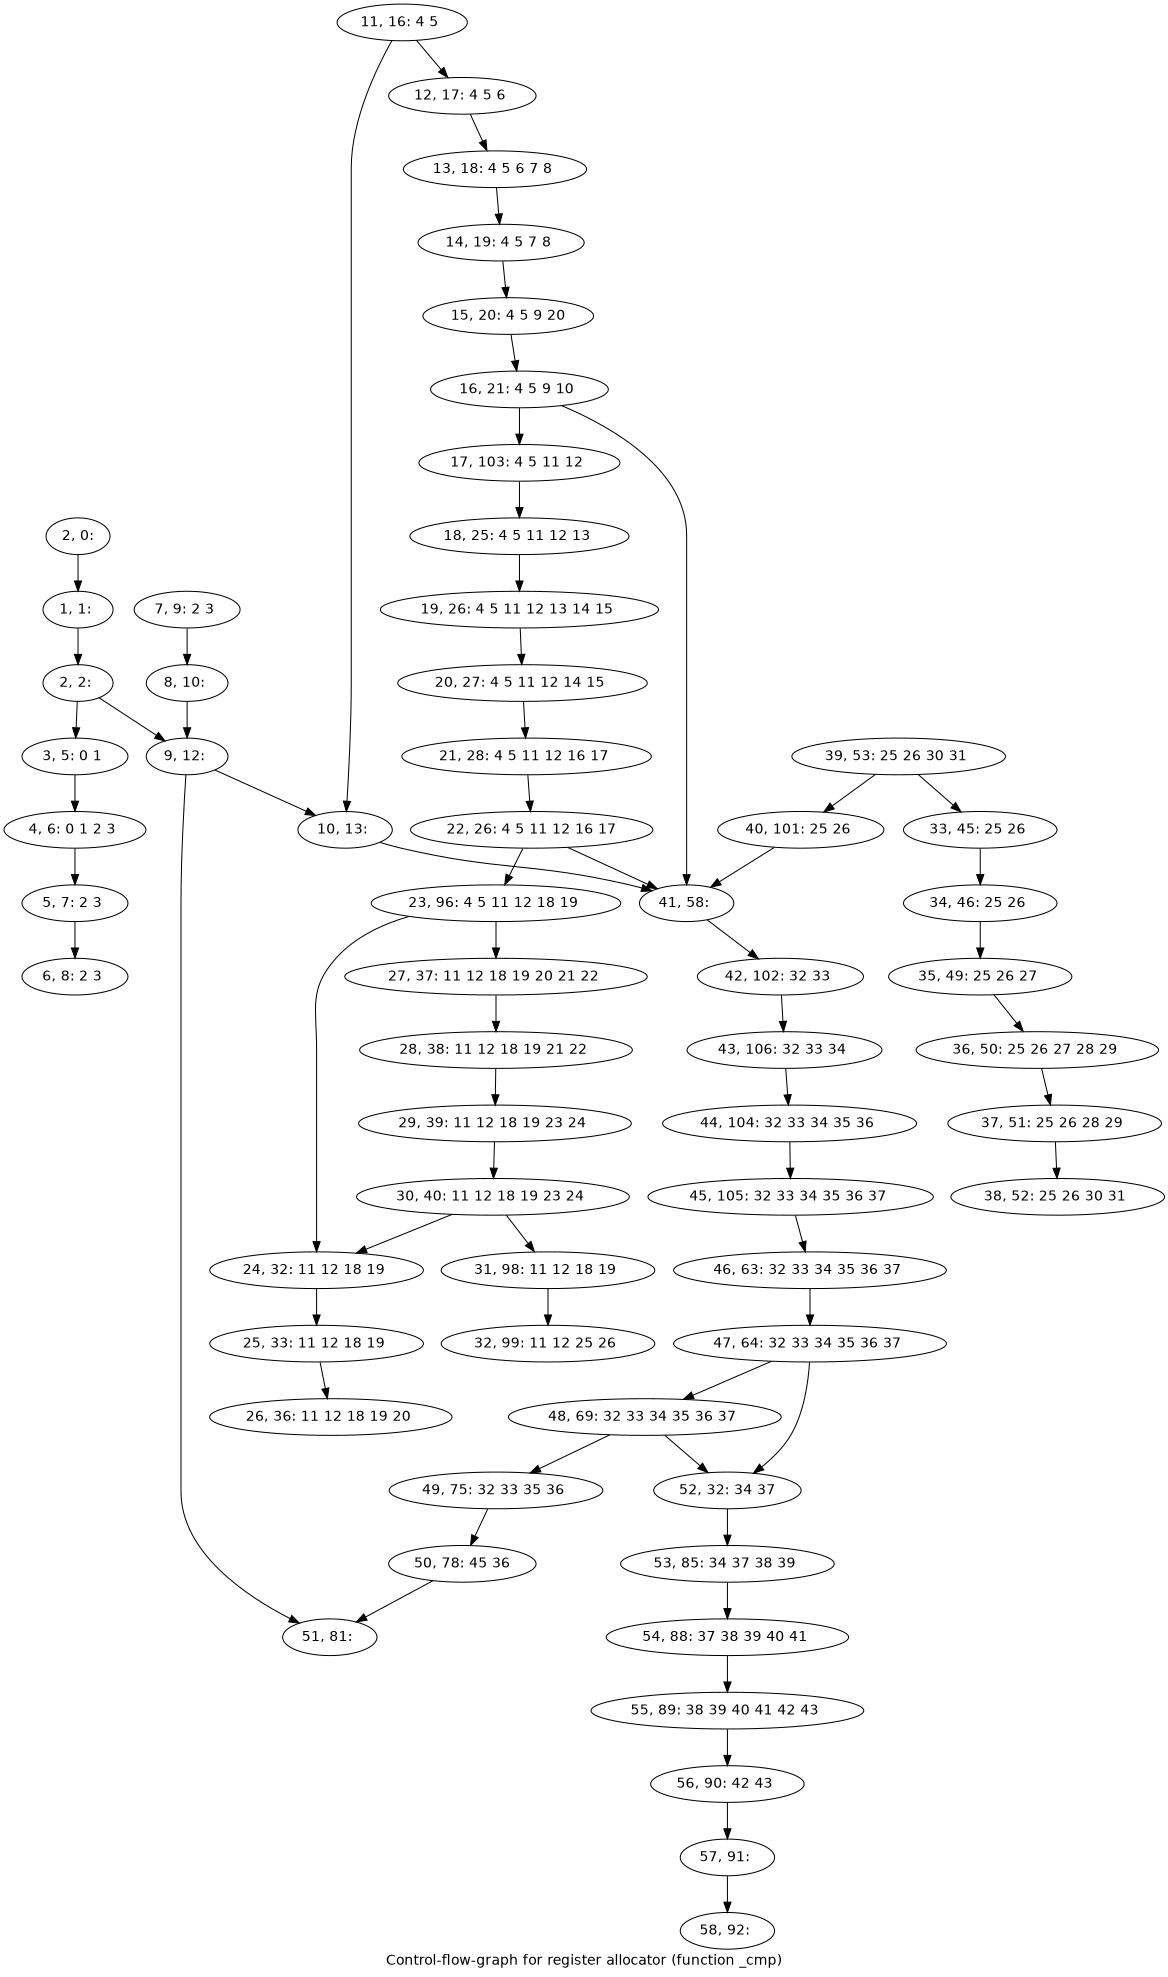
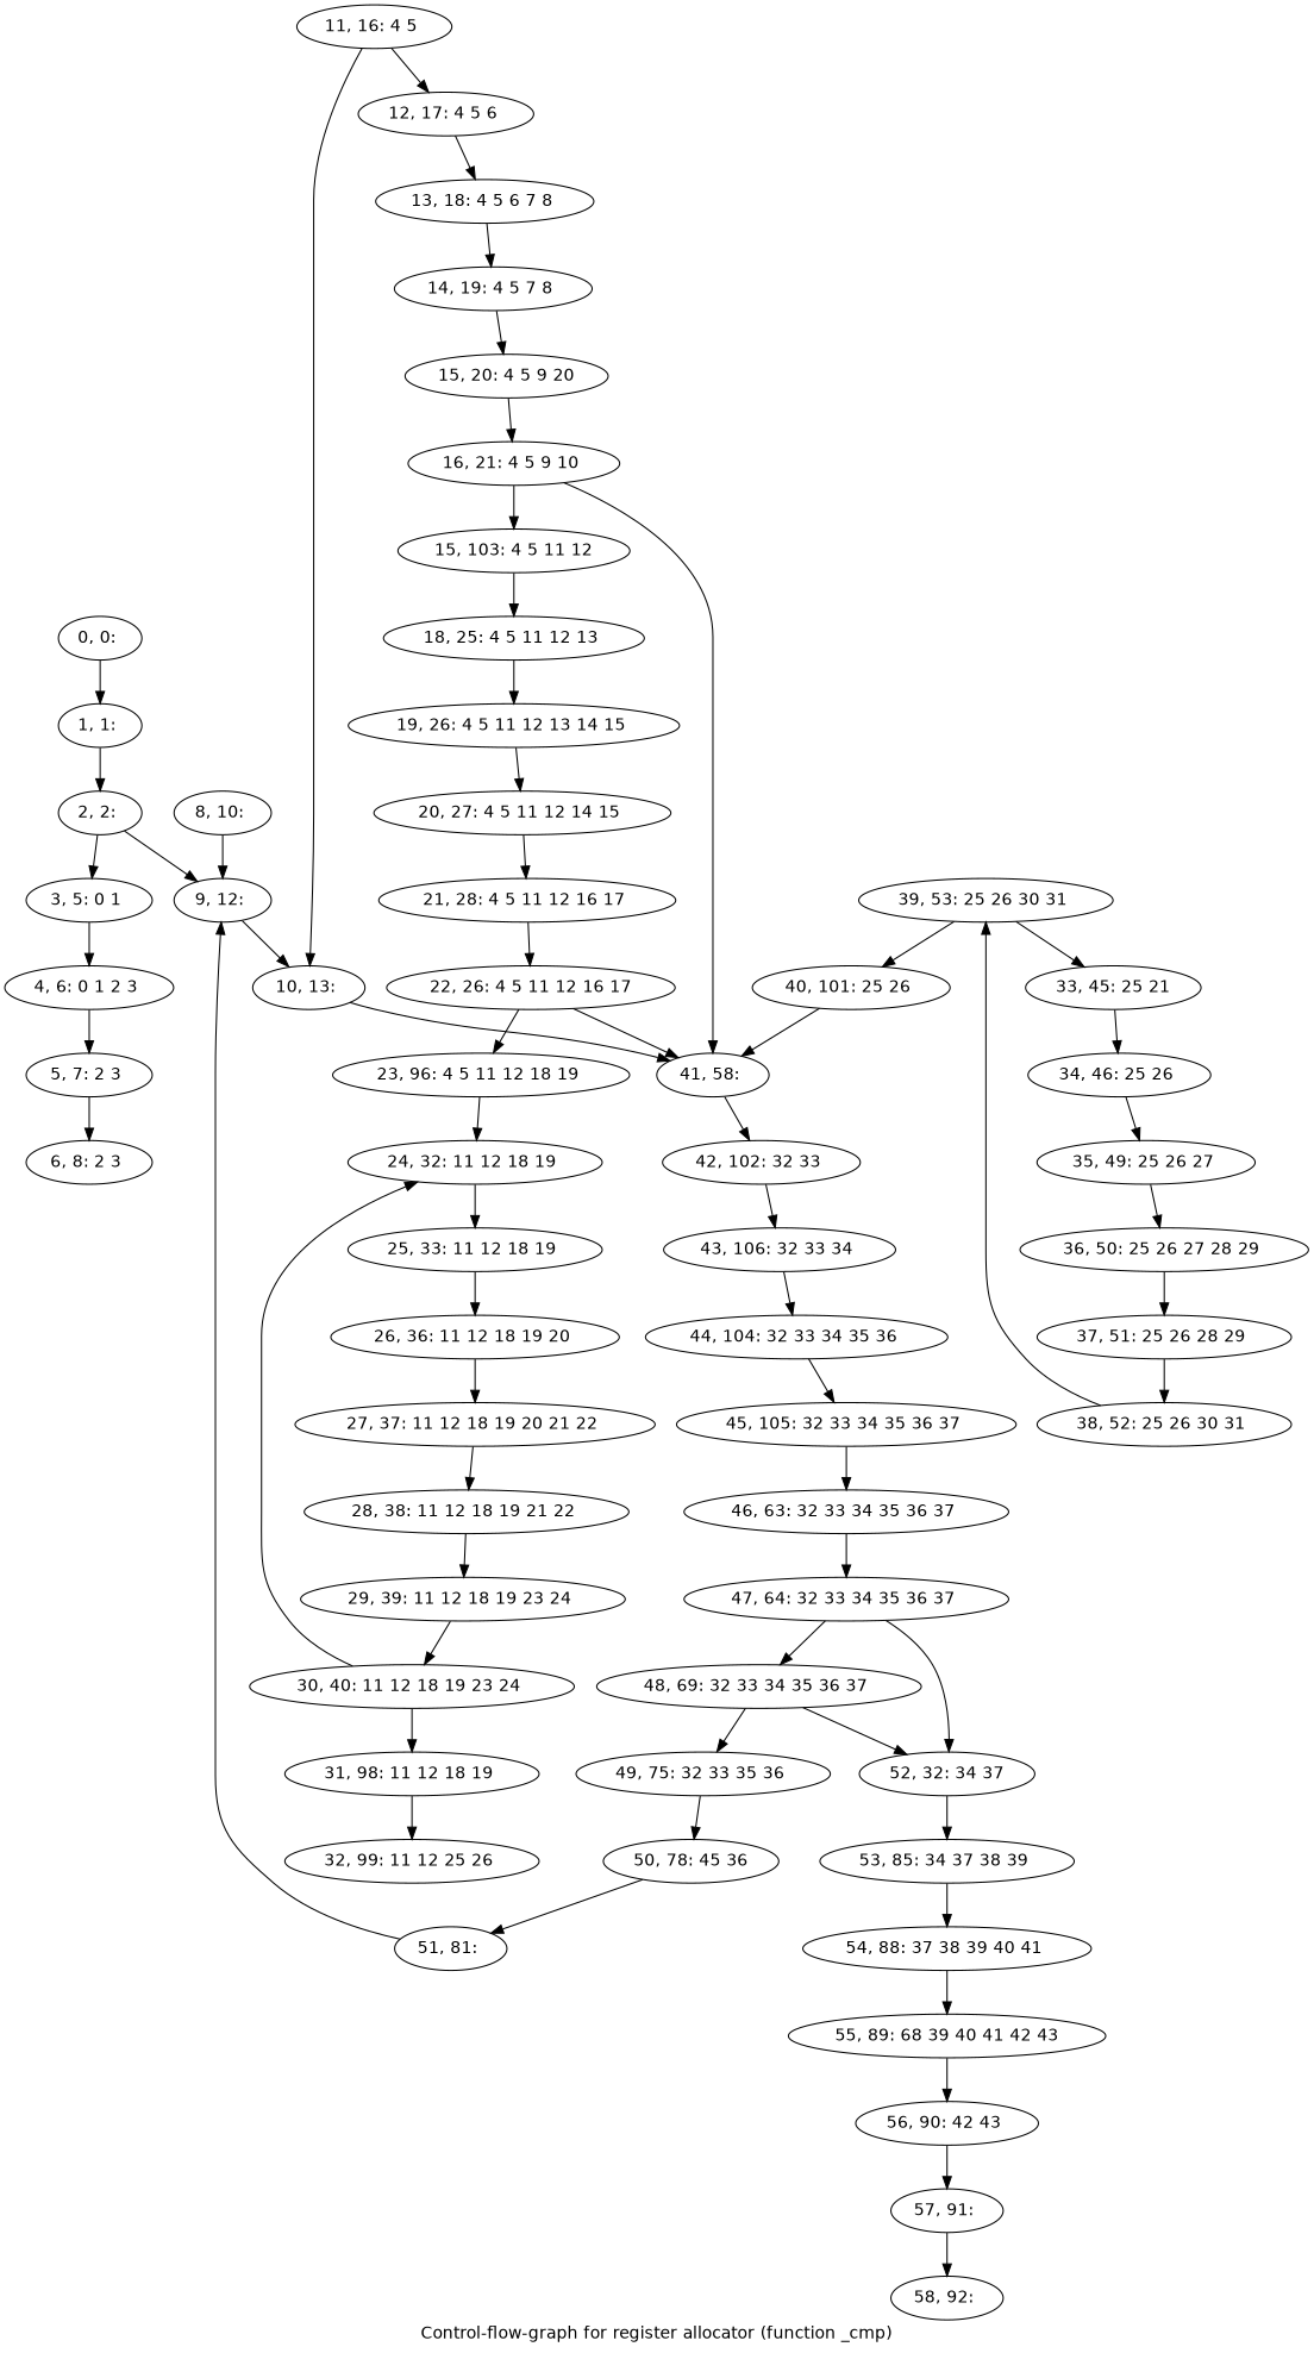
  digraph {
    fontname="DejaVu Sans"
    label="Control-flow-graph for register allocator (function _cmp)"
    node [fontname="DejaVu Sans"]
    edge [fontname="DejaVu Sans"]
-   n1 [label="2, 0:"]
+   n1 [label="0, 0: "]
    n2 [label="1, 1: "]
    n3 [label="2, 2: "]
    n4 [label="3, 5: 0 1 "]
    n5 [label="9, 12: "]
    n6 [label="4, 6: 0 1 2 3 "]
    n7 [label="10, 13: "]
    n8 [label="5, 7: 2 3 "]
    n9 [label="6, 8: 2 3 "]
-   n10 [label="7, 9: 2 3 "]
    n11 [label="8, 10: "]
    n12 [label="41, 58: "]
    n13 [label="11, 16: 4 5 "]
    n14 [label="12, 17: 4 5 6 "]
    n15 [label="42, 102: 32 33 "]
    n16 [label="13, 18: 4 5 6 7 8 "]
    n17 [label="14, 19: 4 5 7 8 "]
    n18 [label="15, 20: 4 5 9 20"]
    n19 [label="16, 21: 4 5 9 10 "]
-   n20 [label="17, 103: 4 5 11 12 "]
+   n20 [label="15, 103: 4 5 11 12"]
    n21 [label="18, 25: 4 5 11 12 13 "]
    n22 [label="19, 26: 4 5 11 12 13 14 15 "]
    n23 [label="20, 27: 4 5 11 12 14 15 "]
    n24 [label="21, 28: 4 5 11 12 16 17 "]
    n25 [label="22, 26: 4 5 11 12 16 17"]
    n26 [label="23, 96: 4 5 11 12 18 19 "]
    n27 [label="24, 32: 11 12 18 19 "]
    n28 [label="25, 33: 11 12 18 19 "]
    n29 [label="26, 36: 11 12 18 19 20 "]
    n30 [label="27, 37: 11 12 18 19 20 21 22 "]
    n31 [label="28, 38: 11 12 18 19 21 22 "]
    n32 [label="29, 39: 11 12 18 19 23 24 "]
    n33 [label="30, 40: 11 12 18 19 23 24 "]
    n34 [label="31, 98: 11 12 18 19 "]
    n35 [label="32, 99: 11 12 25 26 "]
-   n36 [label="33, 45: 25 26 "]
+   n36 [label="33, 45: 25 21"]
    n37 [label="34, 46: 25 26 "]
    n38 [label="35, 49: 25 26 27 "]
    n39 [label="36, 50: 25 26 27 28 29 "]
    n40 [label="37, 51: 25 26 28 29 "]
    n41 [label="38, 52: 25 26 30 31 "]
    n42 [label="39, 53: 25 26 30 31 "]
    n43 [label="40, 101: 25 26 "]
    n44 [label="43, 106: 32 33 34 "]
    n45 [label="44, 104: 32 33 34 35 36 "]
    n46 [label="45, 105: 32 33 34 35 36 37 "]
    n47 [label="46, 63: 32 33 34 35 36 37 "]
    n48 [label="47, 64: 32 33 34 35 36 37 "]
    n49 [label="48, 69: 32 33 34 35 36 37 "]
    n50 [label="52, 32: 34 37"]
    n51 [label="49, 75: 32 33 35 36 "]
    n52 [label="53, 85: 34 37 38 39 "]
    n53 [label="50, 78: 45 36"]
    n54 [label="51, 81: "]
    n55 [label="54, 88: 37 38 39 40 41 "]
-   n56 [label="55, 89: 38 39 40 41 42 43 "]
+   n56 [label="55, 89: 68 39 40 41 42 43"]
    n57 [label="56, 90: 42 43 "]
    n58 [label="57, 91: "]
    n59 [label="58, 92: "]
    n1 -> n2
    n2 -> n3
    n3 -> n4
    n3 -> n5
    n4 -> n6
    n5 -> n7
    n6 -> n8
    n7 -> n12
    n8 -> n9
-   n10 -> n11
    n11 -> n5
    n12 -> n15
    n13 -> n7
    n13 -> n14
    n14 -> n16
    n15 -> n44
    n16 -> n17
    n17 -> n18
    n18 -> n19
    n19 -> n12
    n19 -> n20
    n20 -> n21
    n21 -> n22
    n22 -> n23
    n23 -> n24
    n24 -> n25
    n25 -> n12
    n25 -> n26
    n26 -> n27
    n27 -> n28
    n28 -> n29
-   n26 -> n30
+   n29 -> n30
    n30 -> n31
    n31 -> n32
    n32 -> n33
    n33 -> n27
    n33 -> n34
    n34 -> n35
    n36 -> n37
    n37 -> n38
    n38 -> n39
    n39 -> n40
    n40 -> n41
+   n41 -> n42
    n42 -> n36
    n42 -> n43
    n43 -> n12
    n44 -> n45
    n45 -> n46
    n46 -> n47
    n47 -> n48
    n48 -> n49
    n48 -> n50
    n49 -> n50
    n49 -> n51
    n50 -> n52
    n51 -> n53
    n52 -> n55
    n53 -> n54
-   n5 -> n54
+   n54 -> n5
    n55 -> n56
    n56 -> n57
    n57 -> n58
    n58 -> n59
  }
